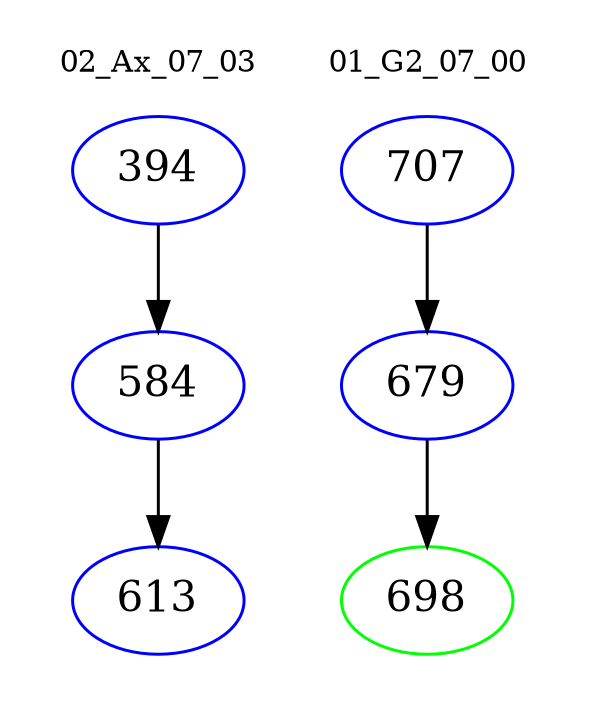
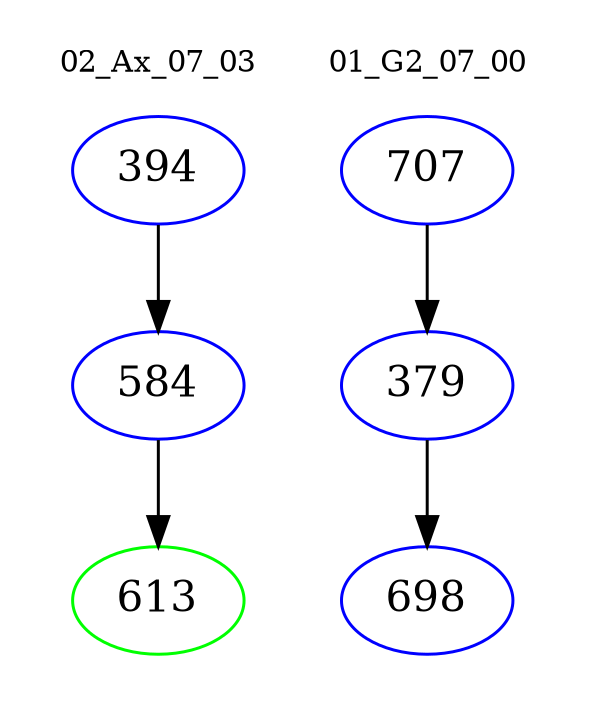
  digraph {
    node [color=blue]
    edge [color=black]
    n1 [label=394]
    n2 [label=584]
-   n3 [label=613]
+   n3 [color=green label=613]
    n4 [label=707]
-   n5 [label=679]
-   n6 [color=green label=698]
+   n5 [label=379]
+   n6 [label=698]
    subgraph cluster_1 {
      color=white
      fontsize=10
      label="02_Ax_07_03"
      n1
      n2
      n3
    }
    subgraph cluster_2 {
      color=white
      fontsize=10
      label="01_G2_07_00"
      n4
      n5
      n6
    }
    n1 -> n2
    n2 -> n3
    n4 -> n5
    n5 -> n6
  }
